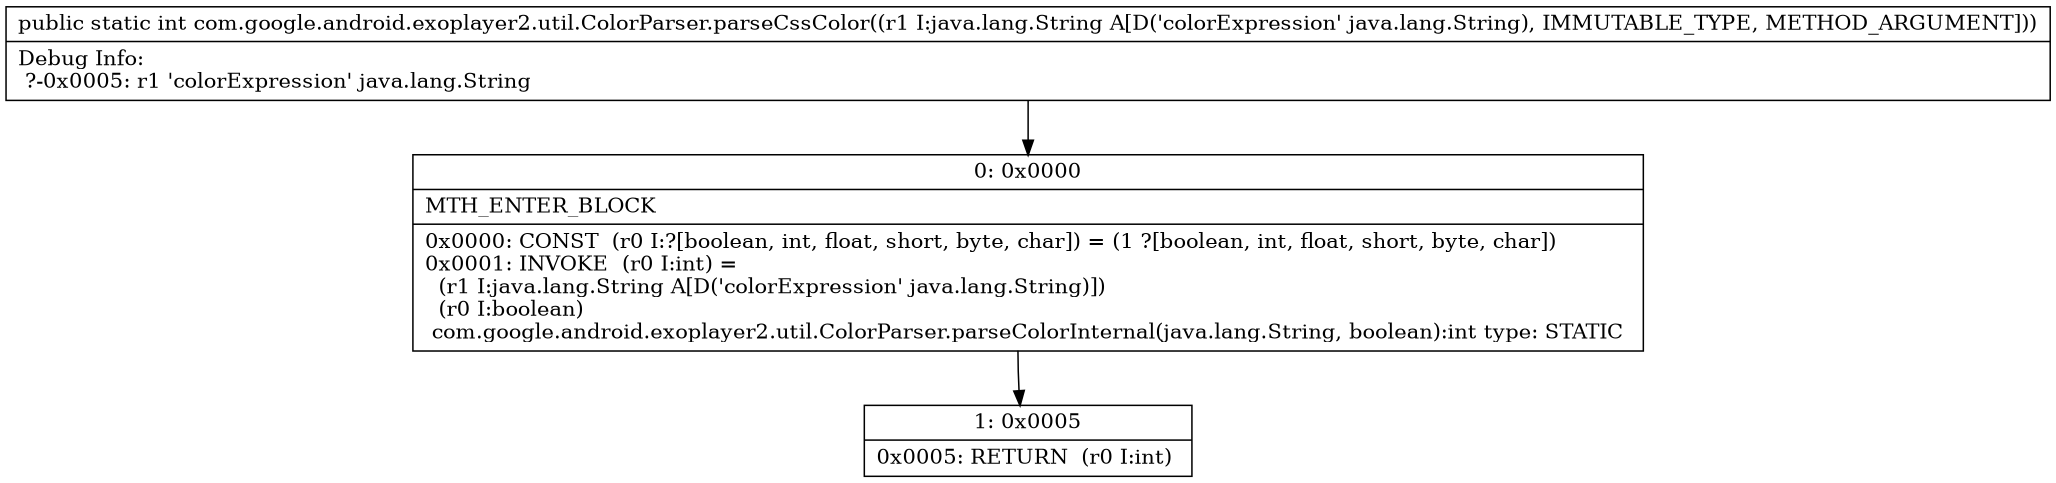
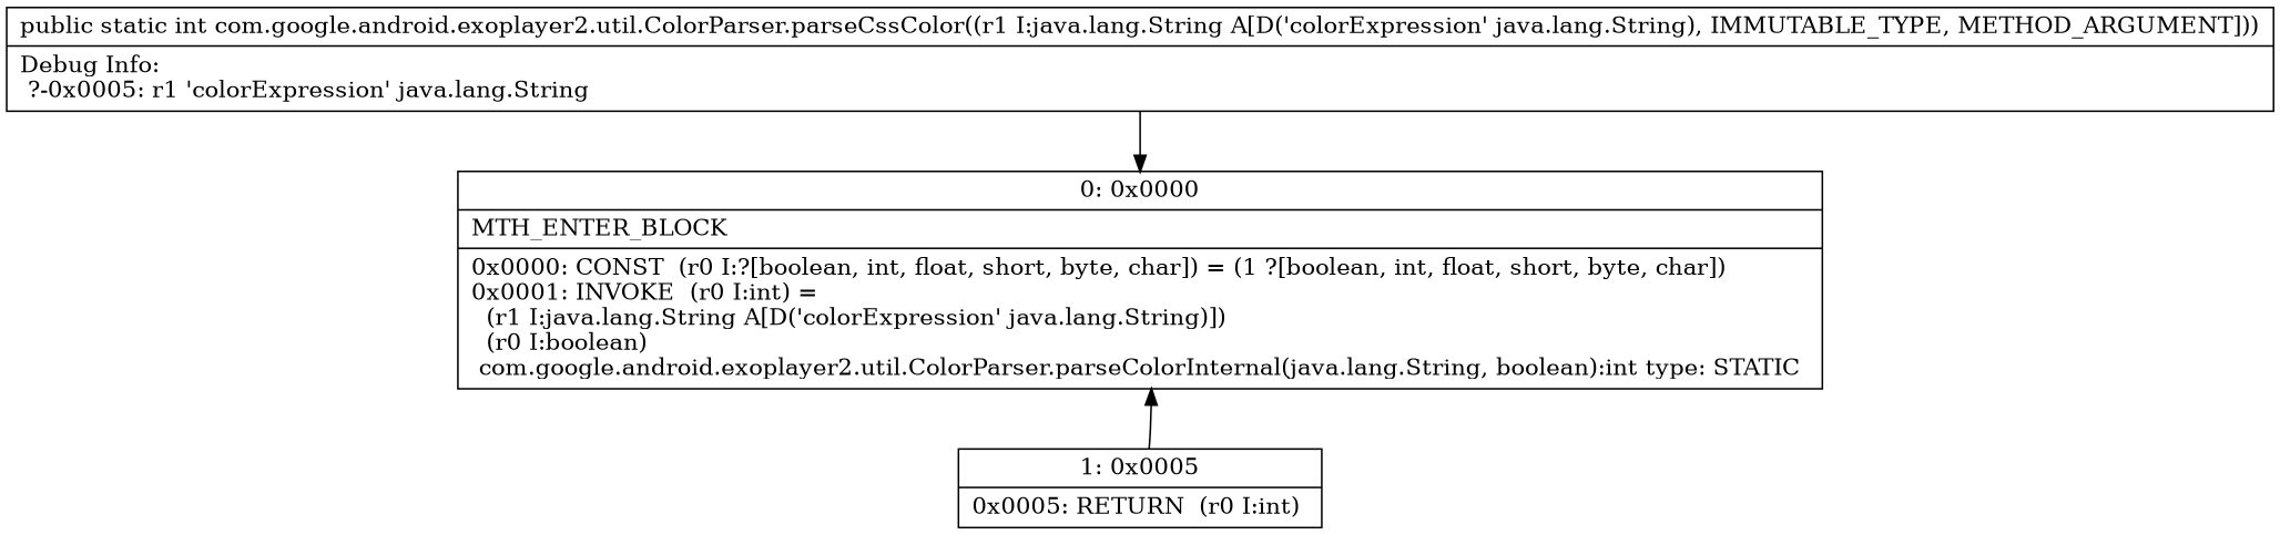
  digraph {
    node [shape=record]
    n1 [label="{0\:\ 0x0000|MTH_ENTER_BLOCK\l|0x0000: CONST  (r0 I:?[boolean, int, float, short, byte, char]) = (1 ?[boolean, int, float, short, byte, char]) \l0x0001: INVOKE  (r0 I:int) = \l  (r1 I:java.lang.String A[D('colorExpression' java.lang.String)])\l  (r0 I:boolean)\l com.google.android.exoplayer2.util.ColorParser.parseColorInternal(java.lang.String, boolean):int type: STATIC \l}"]
    n2 [label="{1\:\ 0x0005|0x0005: RETURN  (r0 I:int) \l}"]
    n3 [label="{public static int com.google.android.exoplayer2.util.ColorParser.parseCssColor((r1 I:java.lang.String A[D('colorExpression' java.lang.String), IMMUTABLE_TYPE, METHOD_ARGUMENT]))  | Debug Info:\l  ?\-0x0005: r1 'colorExpression' java.lang.String\l}"]
-   n1 -> n2
+   n2 -> n1
    n3 -> n1
  }
